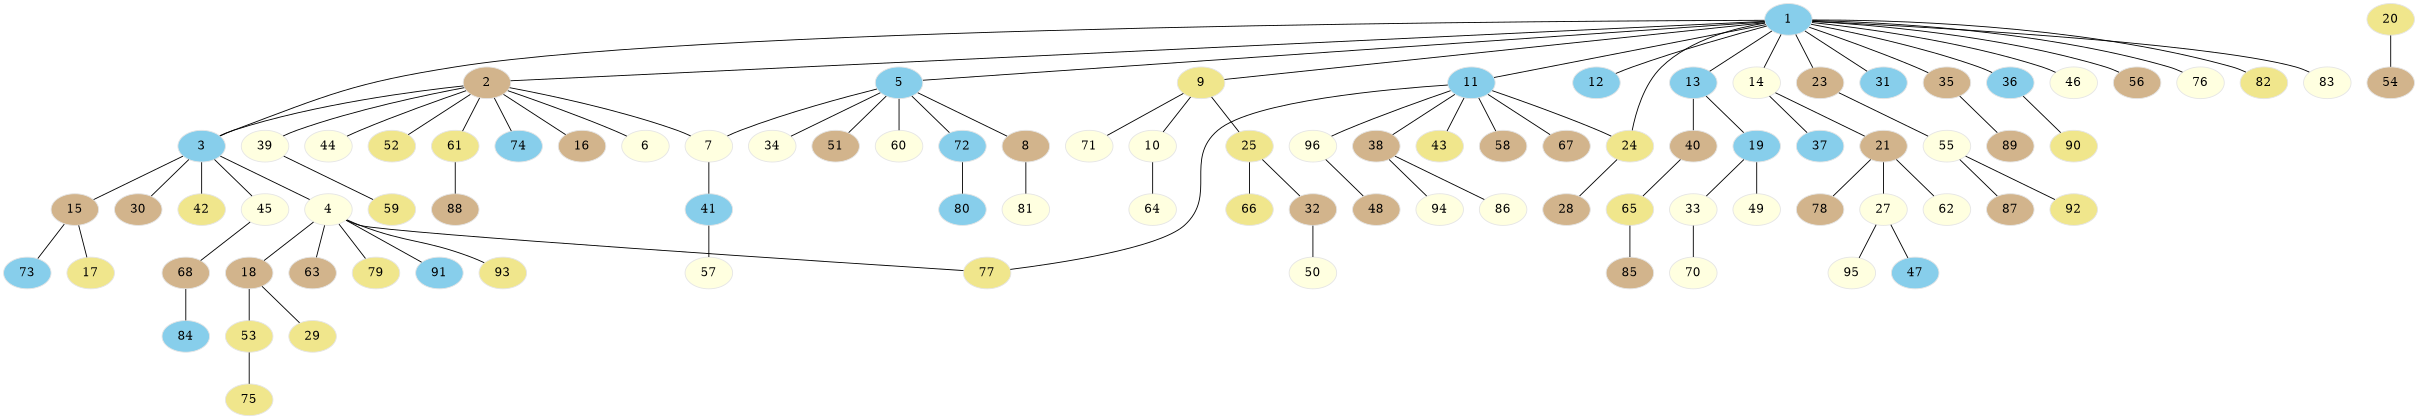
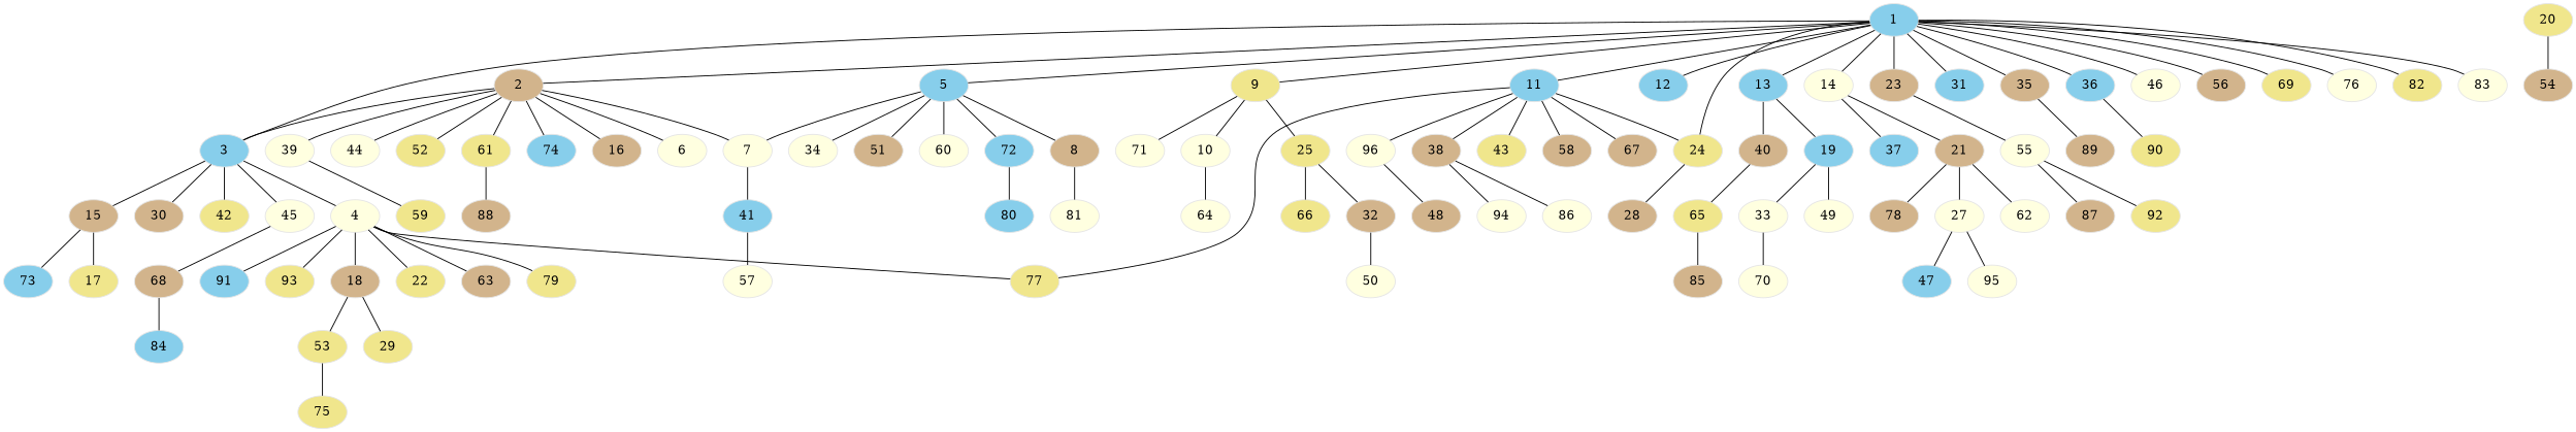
  graph {
    node [color=gray90 fillcolor=lightyellow style=filled]
    1 [fillcolor=skyblue]
    2 [fillcolor=tan]
    3 [fillcolor=skyblue]
    5 [fillcolor=skyblue]
    9 [fillcolor=khaki]
    11 [fillcolor=skyblue]
    12 [fillcolor=skyblue]
    13 [fillcolor=skyblue]
    14
    23 [fillcolor=tan]
    24 [fillcolor=khaki]
    31 [fillcolor=skyblue]
    35 [fillcolor=tan]
    36 [fillcolor=skyblue]
    46
    56 [fillcolor=tan]
+   69 [fillcolor=khaki]
    76
    82 [fillcolor=khaki]
    83
    6
    7
    16 [fillcolor=tan]
    39
    44
    52 [fillcolor=khaki]
    61 [fillcolor=khaki]
    74 [fillcolor=skyblue]
    4
    15 [fillcolor=tan]
    30 [fillcolor=tan]
    42 [fillcolor=khaki]
    45
    8 [fillcolor=tan]
    34
    51 [fillcolor=tan]
    60
    72 [fillcolor=skyblue]
    10
    25 [fillcolor=khaki]
    71
    77 [fillcolor=khaki]
    n43 [label=96]
    38 [fillcolor=tan]
    43 [fillcolor=khaki]
    58 [fillcolor=tan]
    67 [fillcolor=tan]
    19 [fillcolor=skyblue]
    40 [fillcolor=tan]
    21 [fillcolor=tan]
    37 [fillcolor=skyblue]
    55
    28 [fillcolor=tan]
    89 [fillcolor=tan]
    90 [fillcolor=khaki]
    41 [fillcolor=skyblue]
    59 [fillcolor=khaki]
    88 [fillcolor=tan]
    18 [fillcolor=tan]
+   22 [fillcolor=khaki]
    63 [fillcolor=tan]
    79 [fillcolor=khaki]
    91 [fillcolor=skyblue]
    93 [fillcolor=khaki]
    17 [fillcolor=khaki]
    73 [fillcolor=skyblue]
    68 [fillcolor=tan]
    29 [fillcolor=khaki]
    53 [fillcolor=khaki]
    81
    80 [fillcolor=skyblue]
    20 [fillcolor=khaki]
    54 [fillcolor=tan]
    57
    64
    32 [fillcolor=tan]
    66 [fillcolor=khaki]
    48 [fillcolor=tan]
    86
    94
    33
    49
    65 [fillcolor=khaki]
    27
    62
    78 [fillcolor=tan]
    75 [fillcolor=khaki]
    70
    47 [fillcolor=skyblue]
    95
    87 [fillcolor=tan]
    92 [fillcolor=khaki]
    50
    85 [fillcolor=tan]
    84 [fillcolor=skyblue]
    1 -- 2
    1 -- 3
    1 -- 5
    1 -- 9
    1 -- 11
    1 -- 12
    1 -- 13
    1 -- 14
    1 -- 23
    1 -- 24
    1 -- 31
    1 -- 35
    1 -- 36
    1 -- 46
    1 -- 56
+   1 -- 69
    1 -- 76
    1 -- 82
    1 -- 83
    2 -- 3
    2 -- 6
    2 -- 7
    2 -- 16
    2 -- 39
    2 -- 44
    2 -- 52
    2 -- 61
    2 -- 74
    3 -- 4
    3 -- 15
    3 -- 30
    3 -- 42
    3 -- 45
    5 -- 7
    5 -- 8
    5 -- 34
    5 -- 51
    5 -- 60
    5 -- 72
    9 -- 10
    9 -- 25
    9 -- 71
    11 -- 24
    11 -- 77
    11 -- n43
    11 -- 38
    11 -- 43
    11 -- 58
    11 -- 67
    13 -- 19
    13 -- 40
    14 -- 21
    14 -- 37
    23 -- 55
    24 -- 28
    35 -- 89
    36 -- 90
    7 -- 41
    39 -- 59
    61 -- 88
    4 -- 77
    4 -- 18
+   4 -- 22
    4 -- 63
    4 -- 79
    4 -- 91
    4 -- 93
    15 -- 17
    15 -- 73
    45 -- 68
    8 -- 81
    72 -- 80
    10 -- 64
    25 -- 32
    25 -- 66
    n43 -- 48
    38 -- 86
    38 -- 94
    19 -- 33
    19 -- 49
    40 -- 65
    21 -- 27
    21 -- 62
    21 -- 78
    55 -- 87
    55 -- 92
    41 -- 57
    18 -- 29
    18 -- 53
    68 -- 84
    53 -- 75
    20 -- 54
    32 -- 50
    33 -- 70
    65 -- 85
    27 -- 47
    27 -- 95
  }
